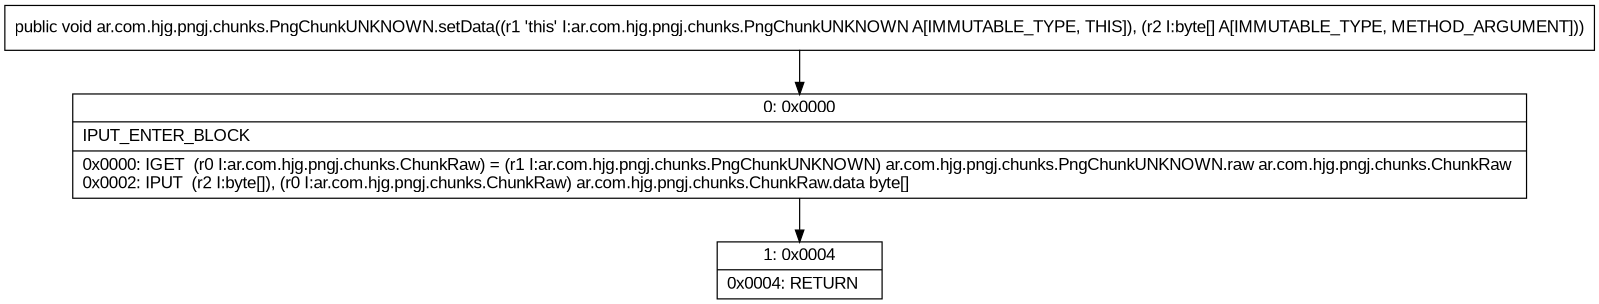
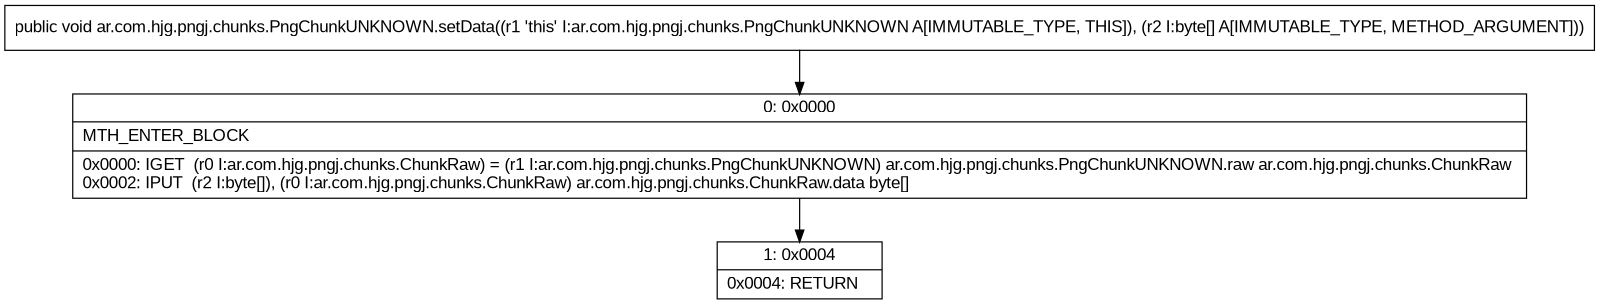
  digraph {
    fontname="Liberation Sans"
    node [shape=record fontname="Liberation Sans"]
    edge [fontname="Liberation Sans"]
-   n1 [label="{0\:\ 0x0000|IPUT_ENTER_BLOCK\l|0x0000: IGET  (r0 I:ar.com.hjg.pngj.chunks.ChunkRaw) = (r1 I:ar.com.hjg.pngj.chunks.PngChunkUNKNOWN) ar.com.hjg.pngj.chunks.PngChunkUNKNOWN.raw ar.com.hjg.pngj.chunks.ChunkRaw \l0x0002: IPUT  (r2 I:byte[]), (r0 I:ar.com.hjg.pngj.chunks.ChunkRaw) ar.com.hjg.pngj.chunks.ChunkRaw.data byte[] \l}"]
+   n1 [label="{0\:\ 0x0000|MTH_ENTER_BLOCK\l|0x0000: IGET  (r0 I:ar.com.hjg.pngj.chunks.ChunkRaw) = (r1 I:ar.com.hjg.pngj.chunks.PngChunkUNKNOWN) ar.com.hjg.pngj.chunks.PngChunkUNKNOWN.raw ar.com.hjg.pngj.chunks.ChunkRaw \l0x0002: IPUT  (r2 I:byte[]), (r0 I:ar.com.hjg.pngj.chunks.ChunkRaw) ar.com.hjg.pngj.chunks.ChunkRaw.data byte[] \l}"]
    n2 [label="{1\:\ 0x0004|0x0004: RETURN   \l}"]
    n3 [label="{public void ar.com.hjg.pngj.chunks.PngChunkUNKNOWN.setData((r1 'this' I:ar.com.hjg.pngj.chunks.PngChunkUNKNOWN A[IMMUTABLE_TYPE, THIS]), (r2 I:byte[] A[IMMUTABLE_TYPE, METHOD_ARGUMENT])) }"]
    n1 -> n2
    n3 -> n1
  }
